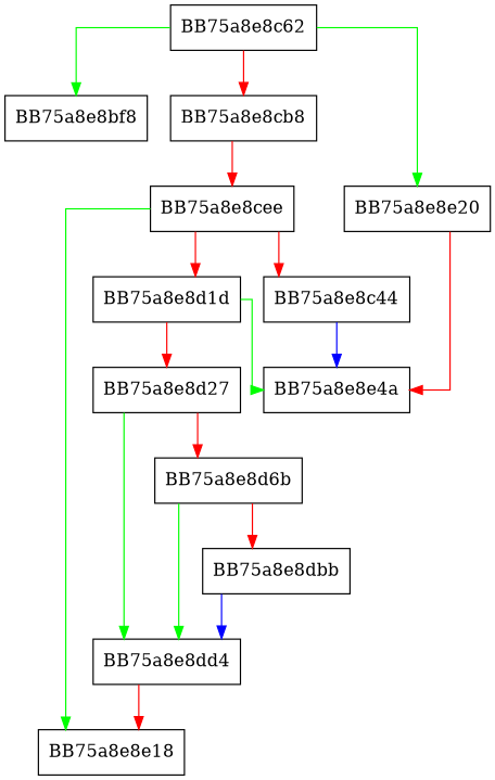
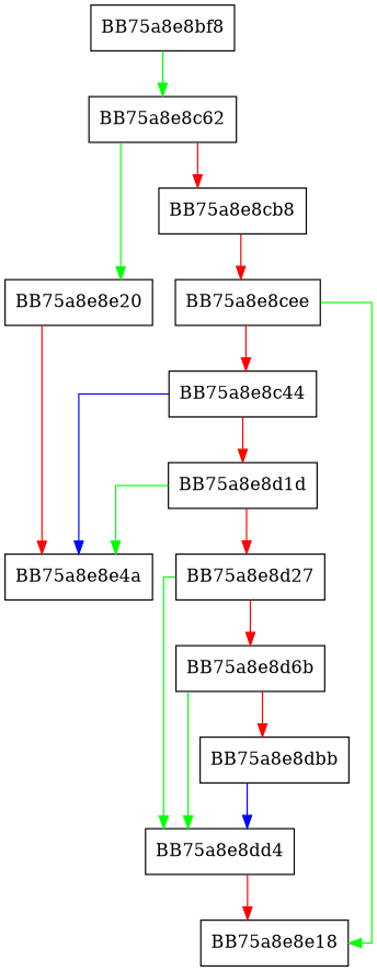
  digraph {
    splines=ortho
    node [shape=box]
    edge [color=red]
    BB75a8e8bf8
    BB75a8e8c62
    BB75a8e8e20
    BB75a8e8cb8
    BB75a8e8c44
    BB75a8e8e4a
    BB75a8e8cee
    BB75a8e8e18
    BB75a8e8d1d
    BB75a8e8d27
    BB75a8e8dd4
    BB75a8e8d6b
    BB75a8e8dbb
-   BB75a8e8c62 -> BB75a8e8bf8 [color=green]
+   BB75a8e8bf8 -> BB75a8e8c62 [color=green]
    BB75a8e8c62 -> BB75a8e8e20 [color=green]
    BB75a8e8c62 -> BB75a8e8cb8
    BB75a8e8e20 -> BB75a8e8e4a
    BB75a8e8cb8 -> BB75a8e8cee
    BB75a8e8c44 -> BB75a8e8e4a [color=blue]
    BB75a8e8cee -> BB75a8e8c44
    BB75a8e8cee -> BB75a8e8e18 [color=green]
-   BB75a8e8cee -> BB75a8e8d1d
+   BB75a8e8c44 -> BB75a8e8d1d
    BB75a8e8d1d -> BB75a8e8e4a [color=green]
    BB75a8e8d1d -> BB75a8e8d27
    BB75a8e8d27 -> BB75a8e8dd4 [color=green]
    BB75a8e8d27 -> BB75a8e8d6b
    BB75a8e8dd4 -> BB75a8e8e18
    BB75a8e8d6b -> BB75a8e8dd4 [color=green]
    BB75a8e8d6b -> BB75a8e8dbb
    BB75a8e8dbb -> BB75a8e8dd4 [color=blue]
  }
